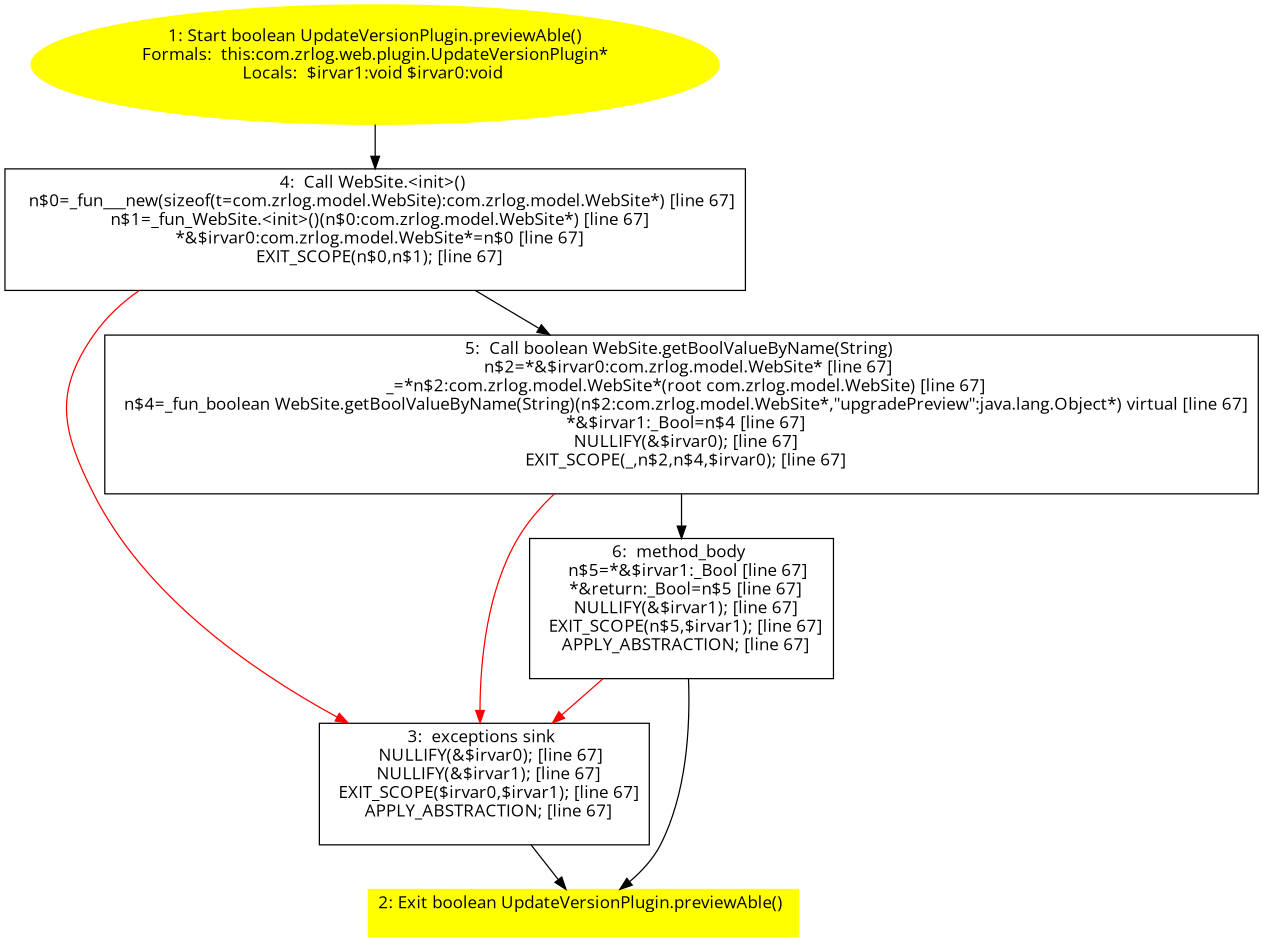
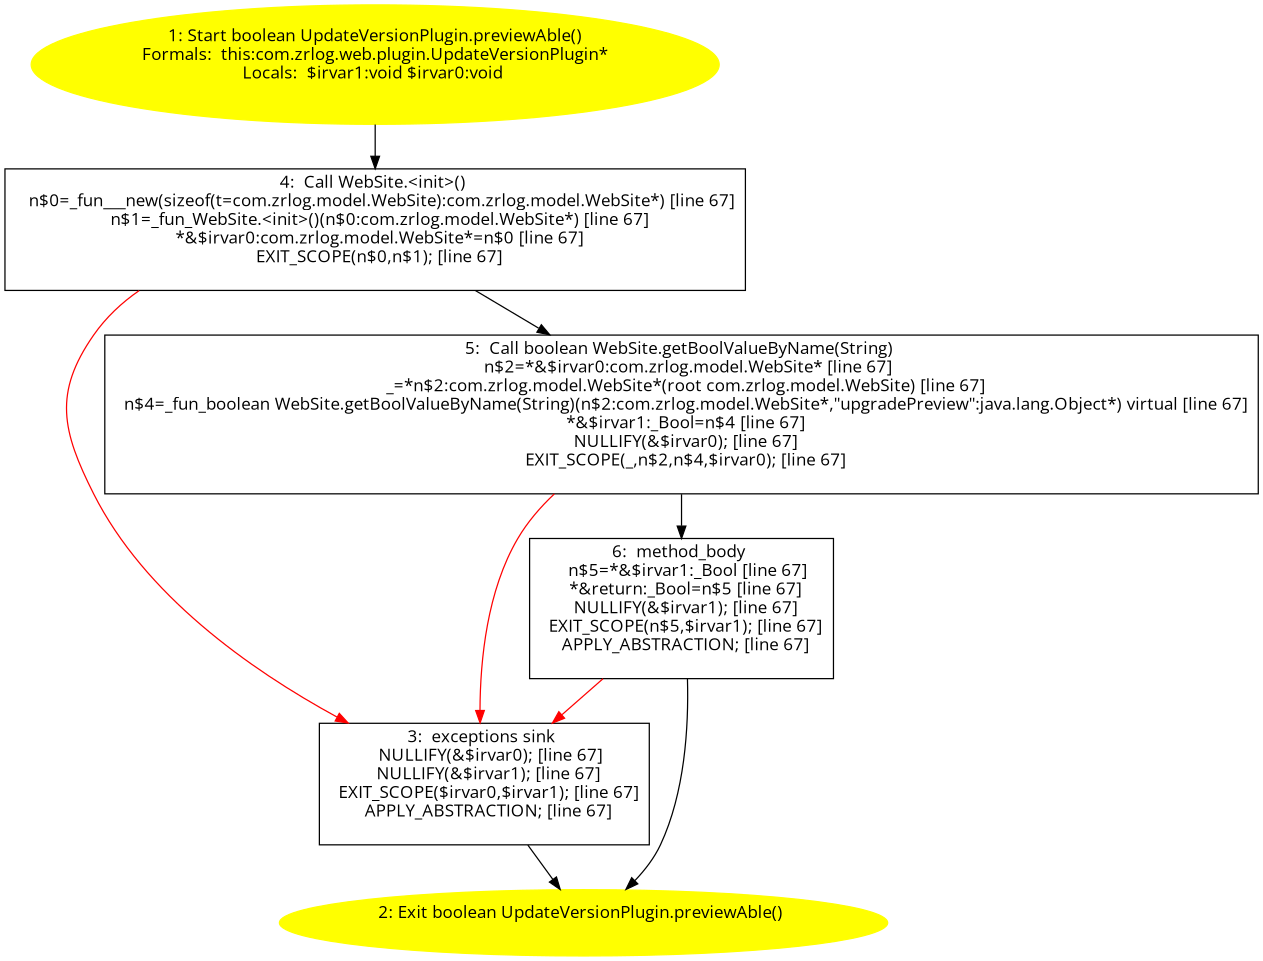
  digraph {
    fontname="Open Sans"
    node [fontname="Open Sans" shape=box]
    edge [fontname="Open Sans"]
    n1 [color=yellow label="1: Start boolean UpdateVersionPlugin.previewAble()\nFormals:  this:com.zrlog.web.plugin.UpdateVersionPlugin*\nLocals:  $irvar1:void $irvar0:void \n  " style=filled shape=""]
    n2 [label="4:  Call WebSite.<init>() \n   n$0=_fun___new(sizeof(t=com.zrlog.model.WebSite):com.zrlog.model.WebSite*) [line 67]\n  n$1=_fun_WebSite.<init>()(n$0:com.zrlog.model.WebSite*) [line 67]\n  *&$irvar0:com.zrlog.model.WebSite*=n$0 [line 67]\n  EXIT_SCOPE(n$0,n$1); [line 67]\n "]
    n3 [label="3:  exceptions sink \n   NULLIFY(&$irvar0); [line 67]\n  NULLIFY(&$irvar1); [line 67]\n  EXIT_SCOPE($irvar0,$irvar1); [line 67]\n  APPLY_ABSTRACTION; [line 67]\n "]
    n4 [label="5:  Call boolean WebSite.getBoolValueByName(String) \n   n$2=*&$irvar0:com.zrlog.model.WebSite* [line 67]\n  _=*n$2:com.zrlog.model.WebSite*(root com.zrlog.model.WebSite) [line 67]\n  n$4=_fun_boolean WebSite.getBoolValueByName(String)(n$2:com.zrlog.model.WebSite*,\"upgradePreview\":java.lang.Object*) virtual [line 67]\n  *&$irvar1:_Bool=n$4 [line 67]\n  NULLIFY(&$irvar0); [line 67]\n  EXIT_SCOPE(_,n$2,n$4,$irvar0); [line 67]\n "]
-   n5 [color=yellow label="2: Exit boolean UpdateVersionPlugin.previewAble() \n  " style=filled]
+   n5 [color=yellow label="2: Exit boolean UpdateVersionPlugin.previewAble() \n  " style=filled shape=""]
    n6 [label="6:  method_body \n   n$5=*&$irvar1:_Bool [line 67]\n  *&return:_Bool=n$5 [line 67]\n  NULLIFY(&$irvar1); [line 67]\n  EXIT_SCOPE(n$5,$irvar1); [line 67]\n  APPLY_ABSTRACTION; [line 67]\n "]
    n1 -> n2
    n2 -> n3 [color=red]
    n2 -> n4
    n3 -> n5
    n4 -> n3 [color=red]
    n4 -> n6
    n6 -> n3 [color=red]
    n6 -> n5
  }
